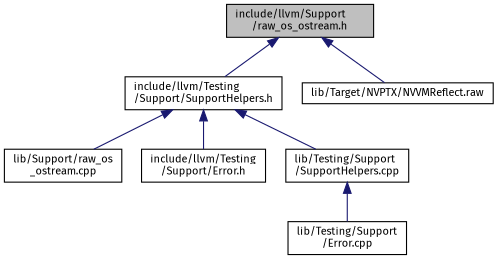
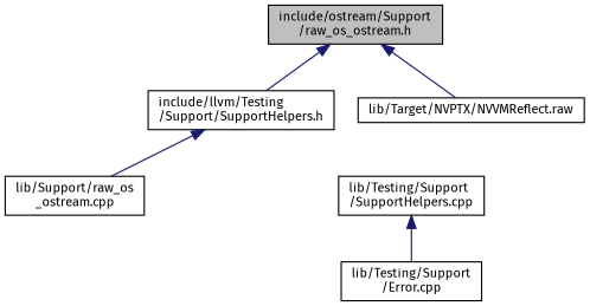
  digraph {
    fontname="Fira Sans"
    node [color=black fontname="Fira Sans" fontsize=10 shape=box]
    edge [color=midnightblue dir=back fontname="Fira Sans" fontsize=10 labelfontname=Helvetica labelfontsize=10 style=solid]
-   n1 [fillcolor=grey75 fontcolor=black height=0.2 label="include/llvm/Support\l/raw_os_ostream.h" style=filled width=0.4]
+   n1 [fillcolor=grey75 fontcolor=black height=0.2 label="include/ostream/Support\l/raw_os_ostream.h" style=filled width=0.4]
    n2 [height=0.2 label="include/llvm/Testing\l/Support/SupportHelpers.h" width=0.4]
    n3 [height=0.2 label="lib/Target/NVPTX/NVVMReflect.raw" width=0.4]
    n4 [height=0.2 label="lib/Support/raw_os\l_ostream.cpp" width=0.4]
-   n5 [height=0.2 label="include/llvm/Testing\l/Support/Error.h" width=0.4]
    n6 [height=0.2 label="lib/Testing/Support\l/SupportHelpers.cpp" width=0.4]
    n7 [height=0.2 label="lib/Testing/Support\l/Error.cpp" width=0.4]
    n1 -> n2
    n1 -> n3
    n2 -> n4
-   n2 -> n5
-   n2 -> n6
    n6 -> n7
  }
